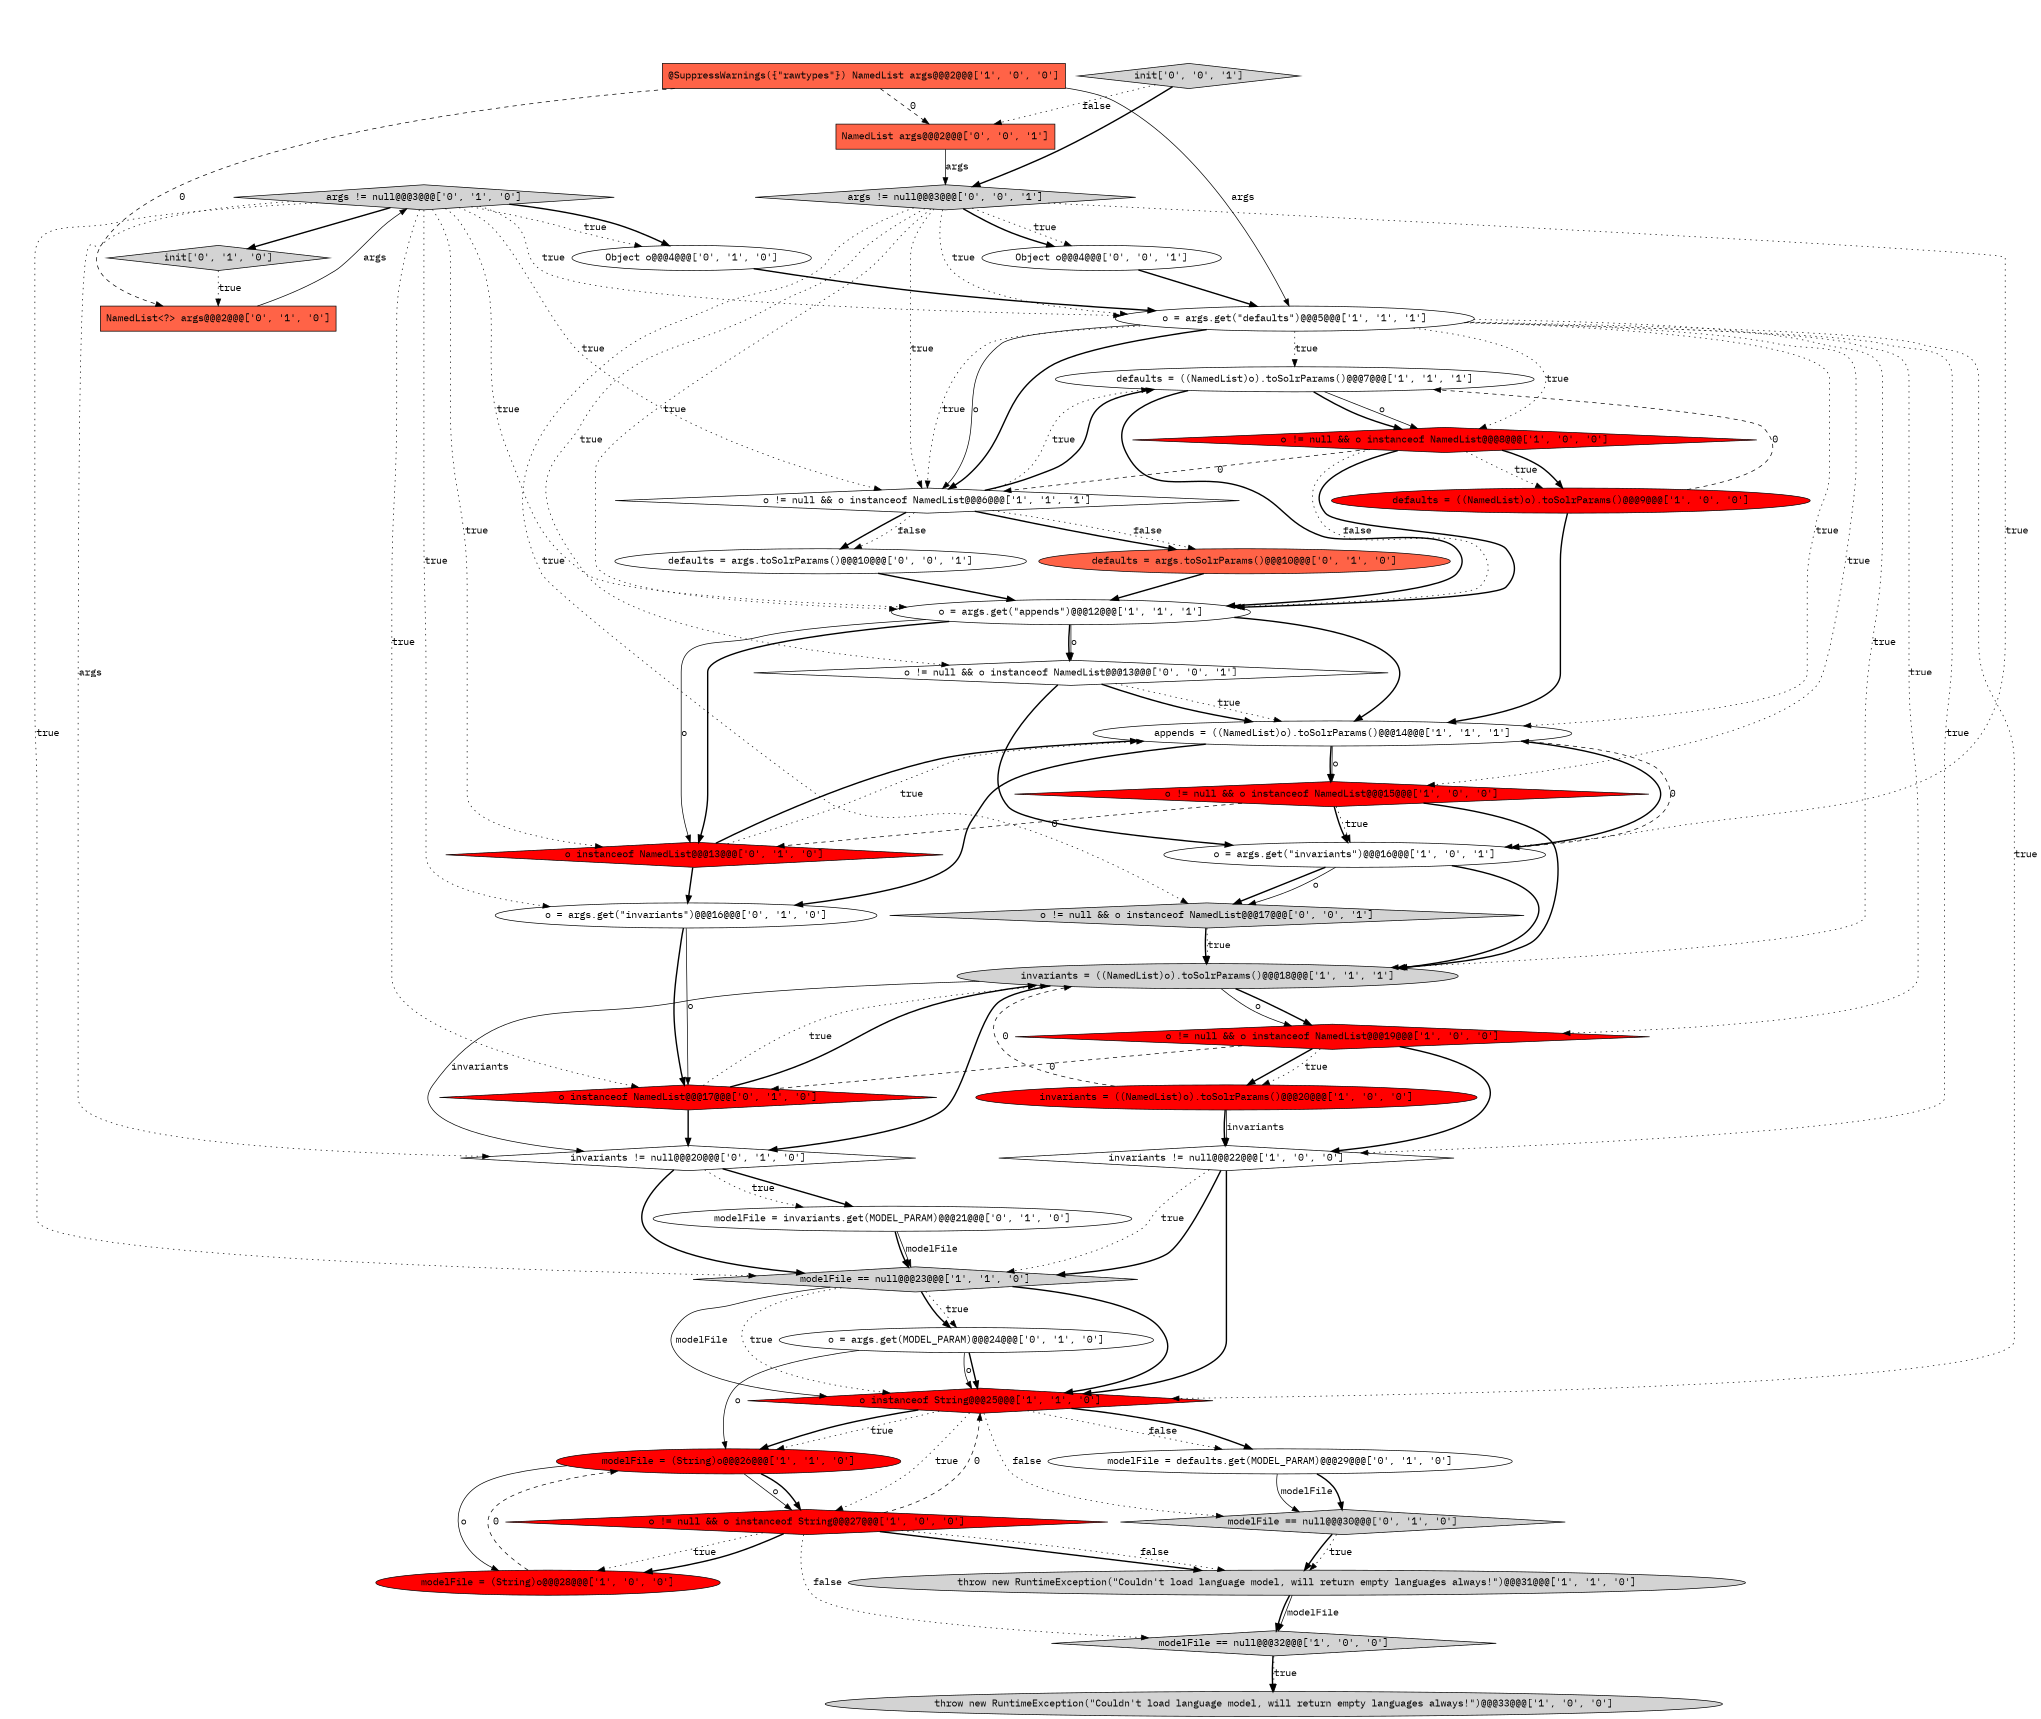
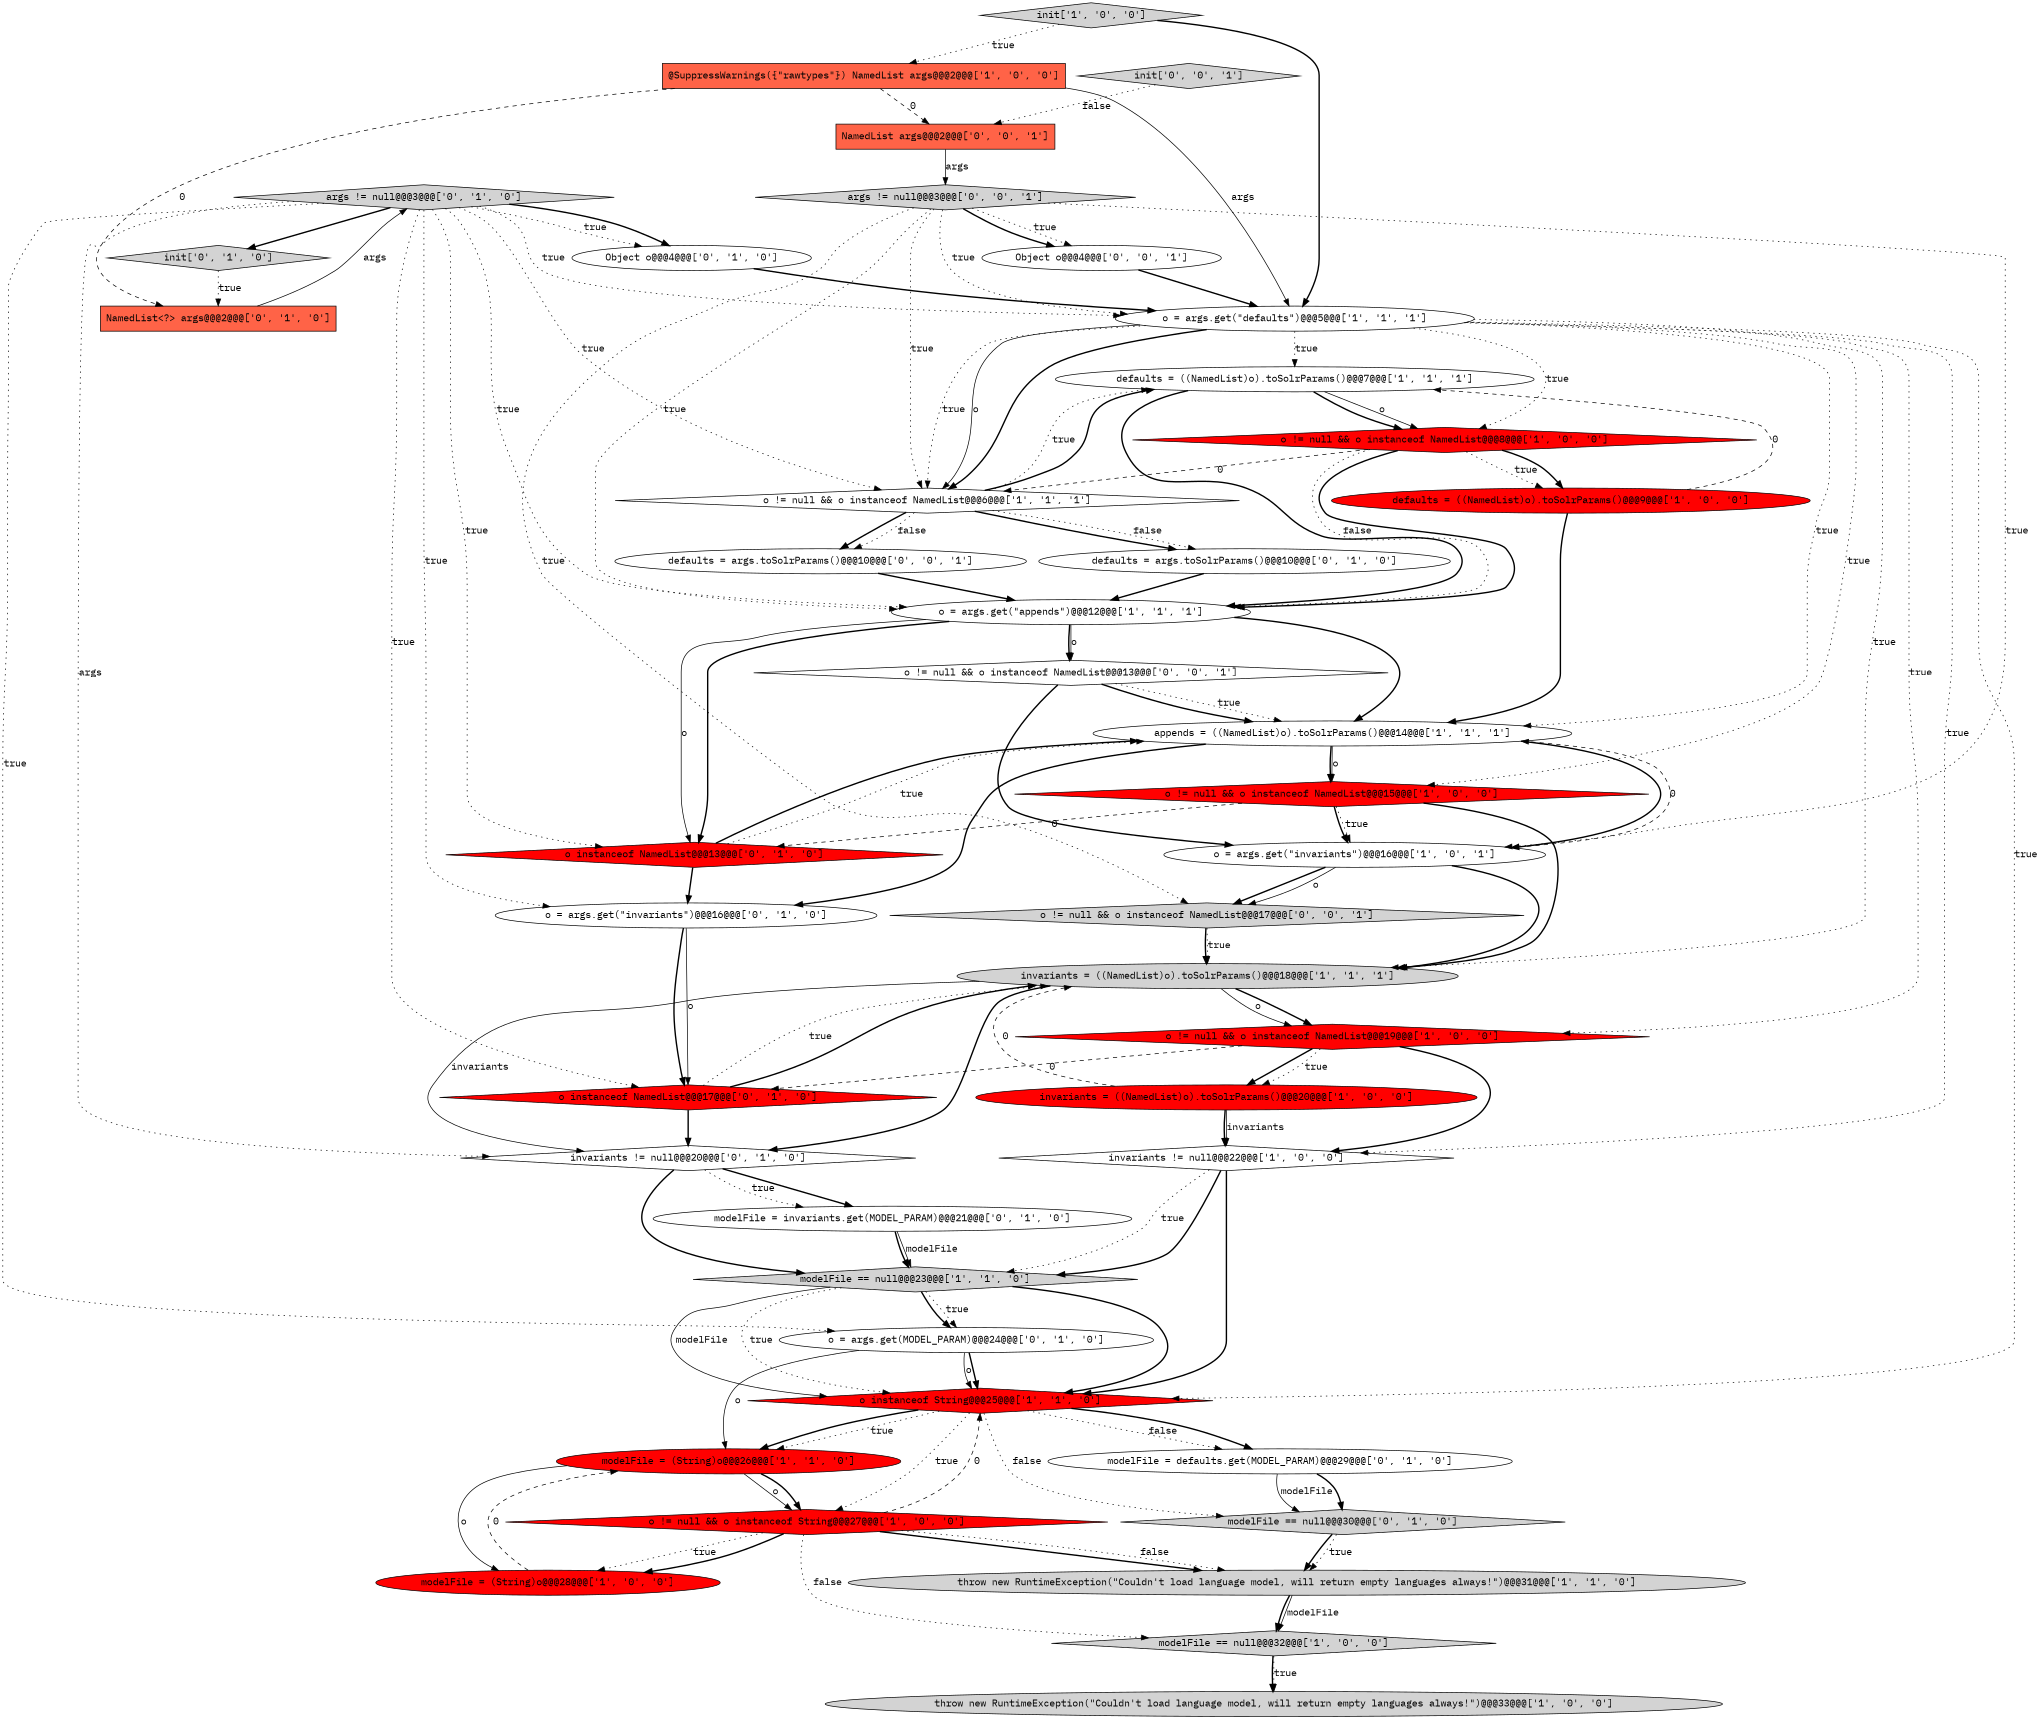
  digraph {
    fontname="IBM Plex Mono"
    node [fillcolor=white fontname="IBM Plex Mono" shape=ellipse style=filled]
    edge [fontname="IBM Plex Mono" style=bold]
    n1 [label="appends = ((NamedList)o).toSolrParams()@@@14@@@['1', '1', '1']"]
    n2 [fillcolor=red label="o != null && o instanceof NamedList@@@15@@@['1', '0', '0']" shape=diamond]
    n3 [label="o = args.get(\"invariants\")@@@16@@@['0', '1', '0']"]
    n4 [label="o = args.get(\"invariants\")@@@16@@@['1', '0', '1']"]
    n5 [fillcolor=red label="o instanceof NamedList@@@13@@@['0', '1', '0']" shape=diamond]
    n6 [fillcolor=lightgray label="invariants = ((NamedList)o).toSolrParams()@@@18@@@['1', '1', '1']"]
    n7 [fillcolor=red label="o instanceof NamedList@@@17@@@['0', '1', '0']" shape=diamond]
    n8 [fillcolor=lightgray label="o != null && o instanceof NamedList@@@17@@@['0', '0', '1']" shape=diamond]
    n9 [label="o != null && o instanceof NamedList@@@13@@@['0', '0', '1']" shape=diamond]
    n10 [fillcolor=tomato label="@SuppressWarnings({\"rawtypes\"}) NamedList args@@@2@@@['1', '0', '0']" shape=box]
    n11 [fillcolor=tomato label="NamedList args@@@2@@@['0', '0', '1']" shape=box]
    n12 [label="o = args.get(\"defaults\")@@@5@@@['1', '1', '1']"]
    n13 [fillcolor=tomato label="NamedList<?> args@@@2@@@['0', '1', '0']" shape=box]
    n14 [fillcolor=lightgray label="args != null@@@3@@@['0', '0', '1']" shape=diamond]
    n15 [label="defaults = ((NamedList)o).toSolrParams()@@@7@@@['1', '1', '1']"]
    n16 [fillcolor=red label="o != null && o instanceof NamedList@@@8@@@['1', '0', '0']" shape=diamond]
    n17 [fillcolor=red label="o != null && o instanceof NamedList@@@19@@@['1', '0', '0']" shape=diamond]
    n18 [label="o != null && o instanceof NamedList@@@6@@@['1', '1', '1']" shape=diamond]
    n19 [label="invariants != null@@@22@@@['1', '0', '0']" shape=diamond]
    n20 [fillcolor=red label="o instanceof String@@@25@@@['1', '1', '0']" shape=diamond]
    n21 [fillcolor=lightgray label="args != null@@@3@@@['0', '1', '0']" shape=diamond]
    n22 [fillcolor=red label="modelFile = (String)o@@@26@@@['1', '1', '0']"]
    n23 [fillcolor=red label="modelFile = (String)o@@@28@@@['1', '0', '0']"]
    n24 [fillcolor=red label="o != null && o instanceof String@@@27@@@['1', '0', '0']" shape=diamond]
    n25 [fillcolor=lightgray label="throw new RuntimeException(\"Couldn't load language model, will return empty languages always!\")@@@31@@@['1', '1', '0']"]
    n26 [fillcolor=lightgray label="modelFile == null@@@32@@@['1', '0', '0']" shape=diamond]
    n27 [fillcolor=lightgray label="init['0', '0', '1']" shape=diamond]
    n28 [label="o = args.get(\"appends\")@@@12@@@['1', '1', '1']"]
    n29 [label="Object o@@@4@@@['0', '0', '1']"]
    n30 [label="modelFile = defaults.get(MODEL_PARAM)@@@29@@@['0', '1', '0']"]
    n31 [fillcolor=lightgray label="modelFile == null@@@30@@@['0', '1', '0']" shape=diamond]
    n32 [fillcolor=red label="defaults = ((NamedList)o).toSolrParams()@@@9@@@['1', '0', '0']"]
    n33 [label="invariants != null@@@20@@@['0', '1', '0']" shape=diamond]
+   n34 [fillcolor=lightgray label="init['1', '0', '0']" shape=diamond]
    n35 [label="modelFile = invariants.get(MODEL_PARAM)@@@21@@@['0', '1', '0']"]
    n36 [fillcolor=lightgray label="modelFile == null@@@23@@@['1', '1', '0']" shape=diamond]
    n37 [fillcolor=red label="invariants = ((NamedList)o).toSolrParams()@@@20@@@['1', '0', '0']"]
    n38 [fillcolor=lightgray label="init['0', '1', '0']" shape=diamond]
    n39 [label="Object o@@@4@@@['0', '1', '0']"]
-   n40 [fillcolor=tomato label="defaults = args.toSolrParams()@@@10@@@['0', '1', '0']"]
+   n40 [label="defaults = args.toSolrParams()@@@10@@@['0', '1', '0']"]
    n41 [label="defaults = args.toSolrParams()@@@10@@@['0', '0', '1']"]
    n42 [label="o = args.get(MODEL_PARAM)@@@24@@@['0', '1', '0']"]
    n43 [fillcolor=lightgray label="throw new RuntimeException(\"Couldn't load language model, will return empty languages always!\")@@@33@@@['1', '0', '0']"]
    n1 -> n2
    n1 -> n2 [label=o style=solid]
    n1 -> n3
    n1 -> n4
    n2 -> n4
    n2 -> n4 [label=true style=dotted]
    n2 -> n5 [label=0 style=dashed]
    n2 -> n6
    n3 -> n7
    n3 -> n7 [label=o style=solid]
    n4 -> n1 [label=0 style=dashed]
    n4 -> n6
    n4 -> n8
    n4 -> n8 [label=o style=solid]
    n5 -> n1
    n5 -> n1 [label=true style=dotted]
    n5 -> n3
    n6 -> n17
    n6 -> n17 [label=o style=solid]
    n6 -> n33
    n6 -> n33 [label=invariants style=solid]
    n7 -> n6
    n7 -> n6 [label=true style=dotted]
    n7 -> n33
    n8 -> n6
    n8 -> n6 [label=true style=dotted]
    n9 -> n1 [label=true style=dotted]
    n9 -> n1
    n9 -> n4
    n10 -> n11 [label=0 style=dashed]
    n10 -> n12 [label=args style=solid]
    n10 -> n13 [label=0 style=dashed]
    n11 -> n14 [label=args style=solid]
    n12 -> n1 [label=true style=dotted]
    n12 -> n2 [label=true style=dotted]
    n12 -> n6 [label=true style=dotted]
    n12 -> n15 [label=true style=dotted]
    n12 -> n16 [label=true style=dotted]
    n12 -> n17 [label=true style=dotted]
    n12 -> n18 [label=o style=solid]
    n12 -> n18
    n12 -> n18 [label=true style=dotted]
    n12 -> n19 [label=true style=dotted]
    n12 -> n20 [label=true style=dotted]
    n13 -> n21 [label=args style=solid]
    n14 -> n4 [label=true style=dotted]
    n14 -> n8 [label=true style=dotted]
-   n14 -> n9 [label=true style=dotted]
    n14 -> n12 [label=true style=dotted]
    n14 -> n18 [label=true style=dotted]
    n14 -> n28 [label=true style=dotted]
    n14 -> n29 [label=true style=dotted]
    n14 -> n29
    n15 -> n16 [label=o style=solid]
    n15 -> n16
    n15 -> n28
    n16 -> n18 [label=0 style=dashed]
    n16 -> n28
    n16 -> n28 [label=false style=dotted]
    n16 -> n32 [label=true style=dotted]
    n16 -> n32
    n17 -> n7 [label=0 style=dashed]
    n17 -> n19
    n17 -> n37
    n17 -> n37 [label=true style=dotted]
    n18 -> n15 [label=true style=dotted]
    n18 -> n15
    n18 -> n40
    n18 -> n40 [label=false style=dotted]
    n18 -> n41
    n18 -> n41 [label=false style=dotted]
    n19 -> n20
    n19 -> n36
    n19 -> n36 [label=true style=dotted]
    n20 -> n22 [label=true style=dotted]
    n20 -> n22
    n20 -> n24 [label=true style=dotted]
    n20 -> n30 [label=false style=dotted]
    n20 -> n30
    n20 -> n31 [label=false style=dotted]
    n21 -> n3 [label=true style=dotted]
    n21 -> n5 [label=true style=dotted]
    n21 -> n7 [label=true style=dotted]
    n21 -> n12 [label=true style=dotted]
    n21 -> n18 [label=true style=dotted]
    n21 -> n28 [label=true style=dotted]
    n21 -> n33 [label=args style=dotted]
-   n21 -> n36 [label=true style=dotted]
+   n21 -> n42 [label=true style=dotted]
    n21 -> n38
    n21 -> n39
    n21 -> n39 [label=true style=dotted]
    n22 -> n23 [label=o style=solid]
    n22 -> n24 [label=o style=solid]
    n22 -> n24
    n23 -> n22 [label=0 style=dashed]
    n24 -> n20 [label=0 style=dashed]
    n24 -> n23 [label=true style=dotted]
    n24 -> n23
    n24 -> n25
    n24 -> n25 [label=false style=dotted]
    n24 -> n26 [label=false style=dotted]
    n25 -> n26
    n25 -> n26 [label=modelFile style=solid]
    n26 -> n43
    n26 -> n43 [label=true style=dotted]
    n27 -> n11 [label=false style=dotted]
-   n27 -> n14
    n28 -> n1
    n28 -> n5
    n28 -> n5 [label=o style=solid]
    n28 -> n9 [label=o style=solid]
    n28 -> n9
    n29 -> n12
    n30 -> n31 [label=modelFile style=solid]
    n30 -> n31
    n31 -> n25
    n31 -> n25 [label=true style=dotted]
    n32 -> n1
    n32 -> n15 [label=0 style=dashed]
    n33 -> n35
    n33 -> n35 [label=true style=dotted]
    n33 -> n36
+   n34 -> n10 [label=true style=dotted]
+   n34 -> n12
    n35 -> n36
    n35 -> n36 [label=modelFile style=solid]
    n36 -> n20
    n36 -> n20 [label=modelFile style=solid]
    n36 -> n20 [label=true style=dotted]
    n36 -> n42
    n36 -> n42 [label=true style=dotted]
    n37 -> n6 [label=0 style=dashed]
    n37 -> n19
    n37 -> n19 [label=invariants style=solid]
    n38 -> n13 [label=true style=dotted]
    n39 -> n12
    n40 -> n28
    n41 -> n28
    n42 -> n20
    n42 -> n20 [label=o style=solid]
    n42 -> n22 [label=o style=solid]
  }
